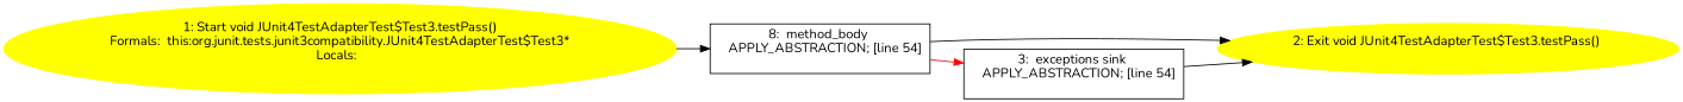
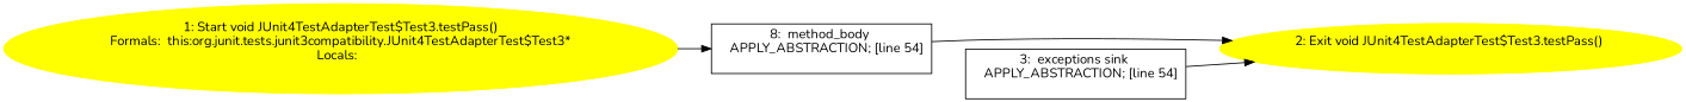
  digraph {
    fontname=Nunito
    rankdir=LR
    node [fontname=Nunito]
    edge [fontname=Nunito]
    n1 [color=yellow label="1: Start void JUnit4TestAdapterTest$Test3.testPass()\nFormals:  this:org.junit.tests.junit3compatibility.JUnit4TestAdapterTest$Test3*\nLocals:  \n  " style=filled]
    n2 [label="8:  method_body \n   APPLY_ABSTRACTION; [line 54]\n " shape=box]
    n3 [color=yellow label="2: Exit void JUnit4TestAdapterTest$Test3.testPass() \n  " style=filled]
    n4 [label="3:  exceptions sink \n   APPLY_ABSTRACTION; [line 54]\n " shape=box]
    n1 -> n2
    n2 -> n3
-   n2 -> n4 [color=red]
    n4 -> n3
  }
